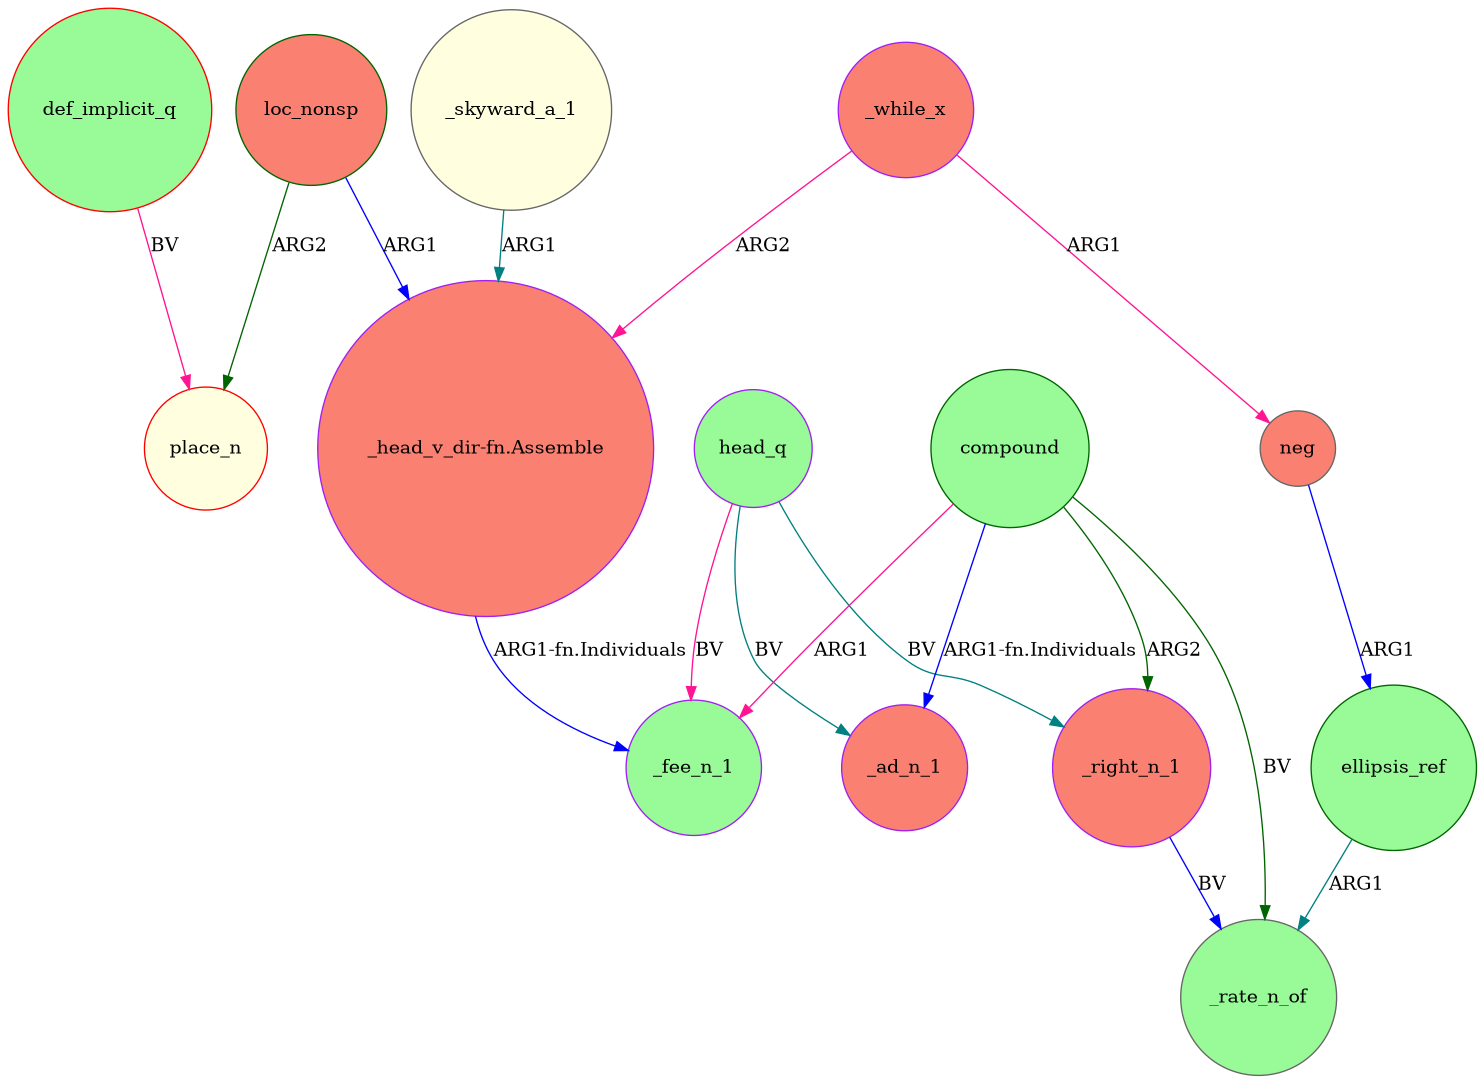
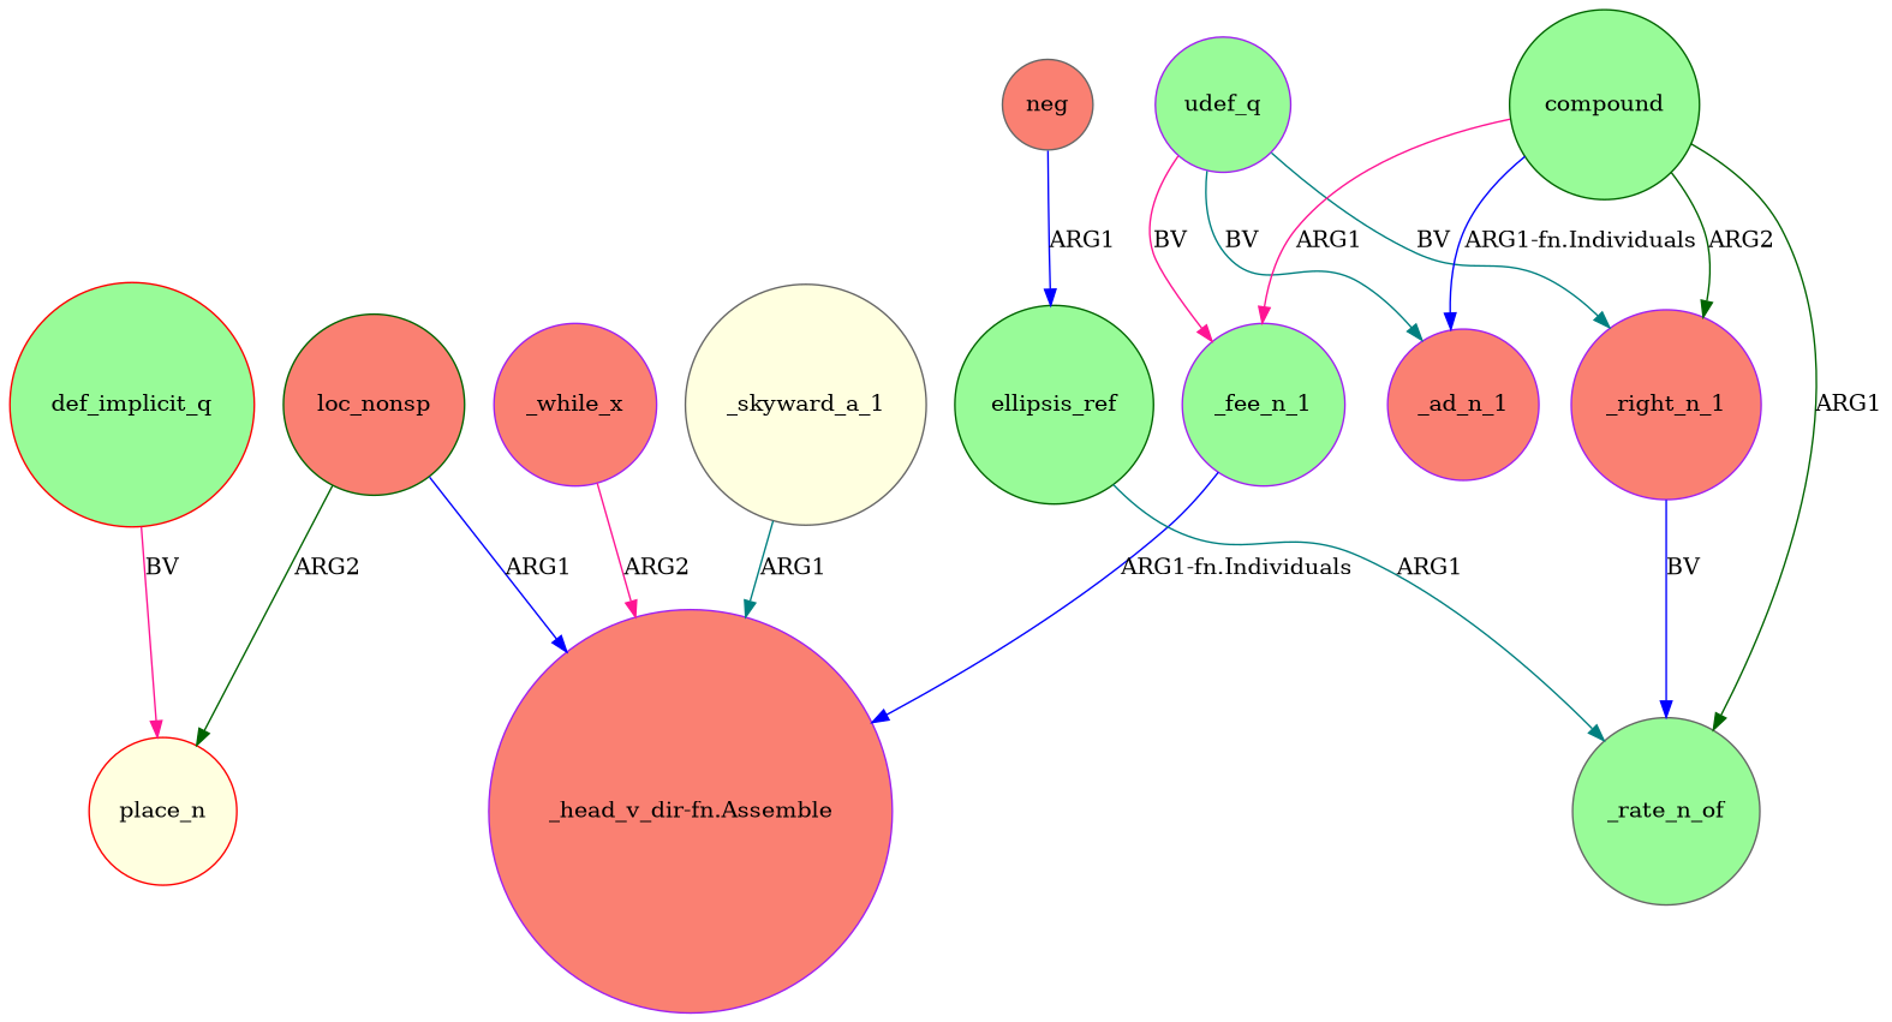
  digraph {
    node [color=purple fillcolor=salmon shape=circle style=filled]
    edge [color=blue]
    loc_nonsp [color=darkgreen]
    place_n [color=red fillcolor=lightyellow]
    "_head_v_dir-fn.Assemble"
    _fee_n_1 [fillcolor=palegreen]
    _while_x
    neg [color=gray40]
    ellipsis_ref [color=darkgreen fillcolor=palegreen]
    _skyward_a_1 [color=gray40 fillcolor=lightyellow]
-   udef_q [fillcolor=palegreen label=head_q]
+   udef_q [fillcolor=palegreen]
    _right_n_1
    _ad_n_1
    _rate_n_of [color=gray40 fillcolor=palegreen]
    compound [color=darkgreen fillcolor=palegreen]
    def_implicit_q [color=red fillcolor=palegreen]
    loc_nonsp -> place_n [color=darkgreen label=ARG2]
    loc_nonsp -> "_head_v_dir-fn.Assemble" [label=ARG1]
-   "_head_v_dir-fn.Assemble" -> _fee_n_1 [label="ARG1-fn.Individuals"]
+   _fee_n_1 -> "_head_v_dir-fn.Assemble" [label="ARG1-fn.Individuals"]
    _while_x -> "_head_v_dir-fn.Assemble" [color=deeppink label=ARG2]
-   _while_x -> neg [color=deeppink label=ARG1]
    neg -> ellipsis_ref [label=ARG1]
    ellipsis_ref -> _rate_n_of [color=teal label=ARG1]
    _skyward_a_1 -> "_head_v_dir-fn.Assemble" [color=teal label=ARG1]
    udef_q -> _fee_n_1 [color=deeppink label=BV]
    udef_q -> _right_n_1 [color=teal label=BV]
    udef_q -> _ad_n_1 [color=teal label=BV]
    _right_n_1 -> _rate_n_of [label=BV]
    compound -> _fee_n_1 [color=deeppink label=ARG1]
    compound -> _right_n_1 [color=darkgreen label=ARG2]
    compound -> _ad_n_1 [label="ARG1-fn.Individuals"]
-   compound -> _rate_n_of [color=darkgreen label=BV]
+   compound -> _rate_n_of [color=darkgreen label=ARG1]
    def_implicit_q -> place_n [color=deeppink label=BV]
  }
